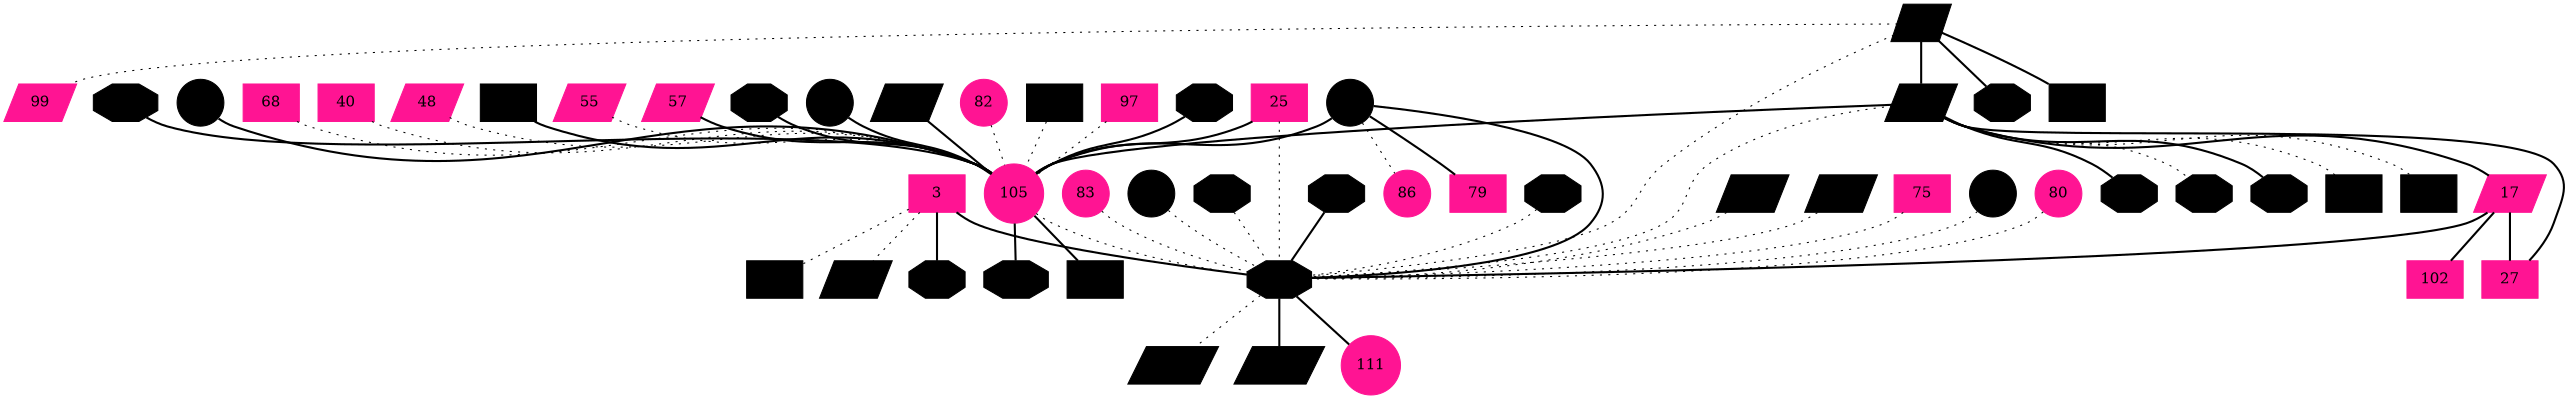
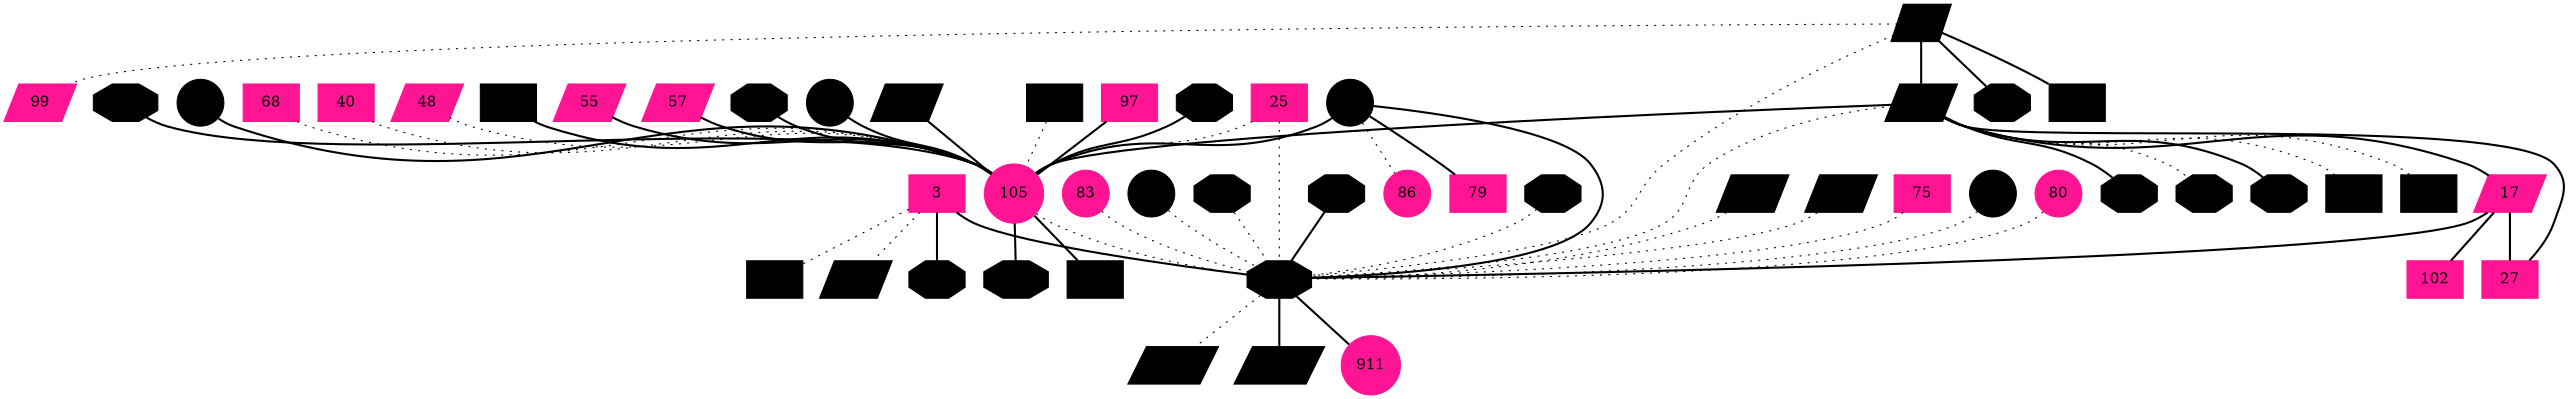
  graph {
    node [color=black shape=box style=filled]
    edge [style=bold]
    3 [color=deeppink super="+2"]
    30 [shape=octagon]
    64
    81 [shape=parallelogram]
    106 [shape=octagon super="+4+31+50+78+100+28+32+34+101"]
    109 [shape=parallelogram]
    110 [shape=parallelogram]
-   111 [color=deeppink shape=circle]
+   111 [color=deeppink shape=circle label=911]
    9 [shape=parallelogram super="+8"]
    10 [shape=parallelogram super="+6+7"]
    54 [shape=octagon]
    69
    99 [color=deeppink shape=parallelogram]
    17 [color=deeppink shape=parallelogram super="+16"]
    27 [color=deeppink]
    33 [shape=octagon]
    58 [shape=octagon]
    62 [shape=octagon]
    77 [super="+39"]
    88
    105 [color=deeppink shape=circle super="+61+20+49+29+87"]
    102 [color=deeppink super="+68"]
    107 [shape=octagon]
    108 [super="+90"]
    15 [shape=circle super="+11"]
    79 [color=deeppink]
    86 [color=deeppink shape=circle]
    25 [color=deeppink super="+23"]
    36 [shape=circle]
    n30 [color=deeppink label=68]
    40 [color=deeppink]
    46 [shape=parallelogram]
    48 [color=deeppink shape=parallelogram]
    52
    55 [color=deeppink shape=parallelogram]
    56 [shape=parallelogram]
    57 [color=deeppink shape=parallelogram]
    60 [shape=octagon]
    63 [shape=circle]
    73 [shape=parallelogram]
    75 [color=deeppink]
    76 [shape=circle]
    80 [color=deeppink shape=circle]
-   82 [color=deeppink shape=circle]
    83 [color=deeppink shape=circle]
    91
    92 [shape=circle]
    94 [shape=octagon]
    95 [shape=octagon super="+43"]
    96 [shape=octagon]
    97 [color=deeppink]
    98 [shape=octagon]
    103 [shape=octagon]
    3 -- 30
    3 -- 64 [style=dotted]
    3 -- 81 [style=dotted]
    3 -- 106 [weight=8]
    106 -- 109 [style=dotted]
    106 -- 110
    106 -- 111
    9 -- 106 [style=dotted]
    9 -- 10 [weight=6]
    9 -- 54
    9 -- 69
    9 -- 99 [style=dotted]
    10 -- 106 [style=dotted weight=2]
    10 -- 17
    10 -- 27
    10 -- 33
    10 -- 58 [style=dotted]
    10 -- 62
    10 -- 77 [style=dotted]
    10 -- 88 [style=dotted]
    10 -- 105 [weight=3]
    17 -- 106 [weight=2]
    17 -- 27 [weight=7]
    17 -- 102
    105 -- 106 [style=dotted weight=4]
    105 -- 107
    105 -- 108
    15 -- 106 [weight=2]
    15 -- 105 [weight=8]
    15 -- 79
    15 -- 86 [style=dotted]
    25 -- 106 [style=dotted weight=7]
-   25 -- 105
+   25 -- 105 [style=dotted]
    36 -- 105
    n30 -- 105 [style=dotted]
    40 -- 105 [style=dotted]
    46 -- 106 [style=dotted]
    48 -- 105 [style=dotted]
    52 -- 105
-   55 -- 105 [style=dotted]
+   55 -- 105
    56 -- 106 [style=dotted]
    57 -- 105
    60 -- 105
    63 -- 105
    73 -- 105
    75 -- 106 [style=dotted]
    76 -- 106 [style=dotted]
    80 -- 106 [style=dotted]
-   82 -- 105 [style=dotted weight=2]
    83 -- 106 [style=dotted]
    91 -- 105 [style=dotted]
    92 -- 106 [style=dotted]
    94 -- 106 [style=dotted]
    95 -- 106
    96 -- 106 [style=dotted]
-   97 -- 105 [style=dotted]
+   97 -- 105
    98 -- 105
    103 -- 105
  }
